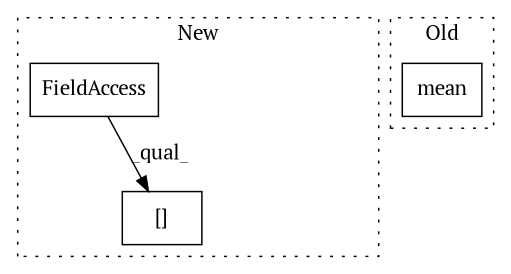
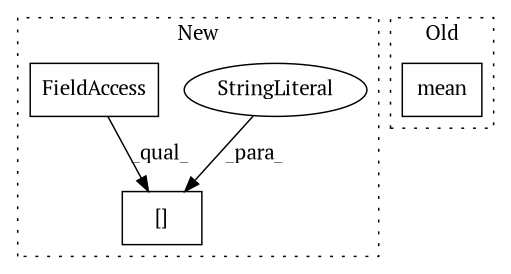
  digraph {
    fontname="PT Serif"
    node [shape=box fontname="PT Serif"]
    edge [fontname="PT Serif"]
    n1 [a=2 l="16,1" label="[]" s="14459,14487"]
+   n2 [a=45 l=12 label=StringLiteral s=14475 shape=ellipse]
    n3 [a=22 l=15 label=FieldAccess s=14459]
    n4 [a=32 l="5,1" label=mean s="13289,13314"]
    subgraph cluster_1 {
      label=New
      style=dotted
      n1
+     n2
      n3
    }
    subgraph cluster_2 {
      label=Old
      style=dotted
      n4
    }
+   n2 -> n1 [label=_para_]
    n3 -> n1 [label=_qual_]
  }
